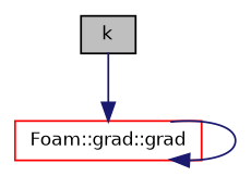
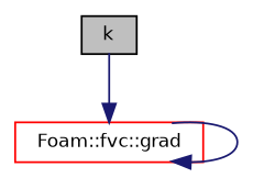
  digraph {
    rankdir=TB
    node [fontname=Helvetica fontsize=10 shape=record]
    edge [color=midnightblue fontname=Helvetica fontsize=10 labelfontname=Helvetica labelfontsize=10 style=solid]
    n1 [color=black fillcolor=grey75 fontcolor=black height=0.2 label=k style=filled width=0.4]
-   n2 [color=red height=0.2 label="Foam::grad::grad" width=0.4]
+   n2 [color=red height=0.2 label="Foam::fvc::grad" width=0.4]
    n1 -> n2
    n2 -> n2
  }
